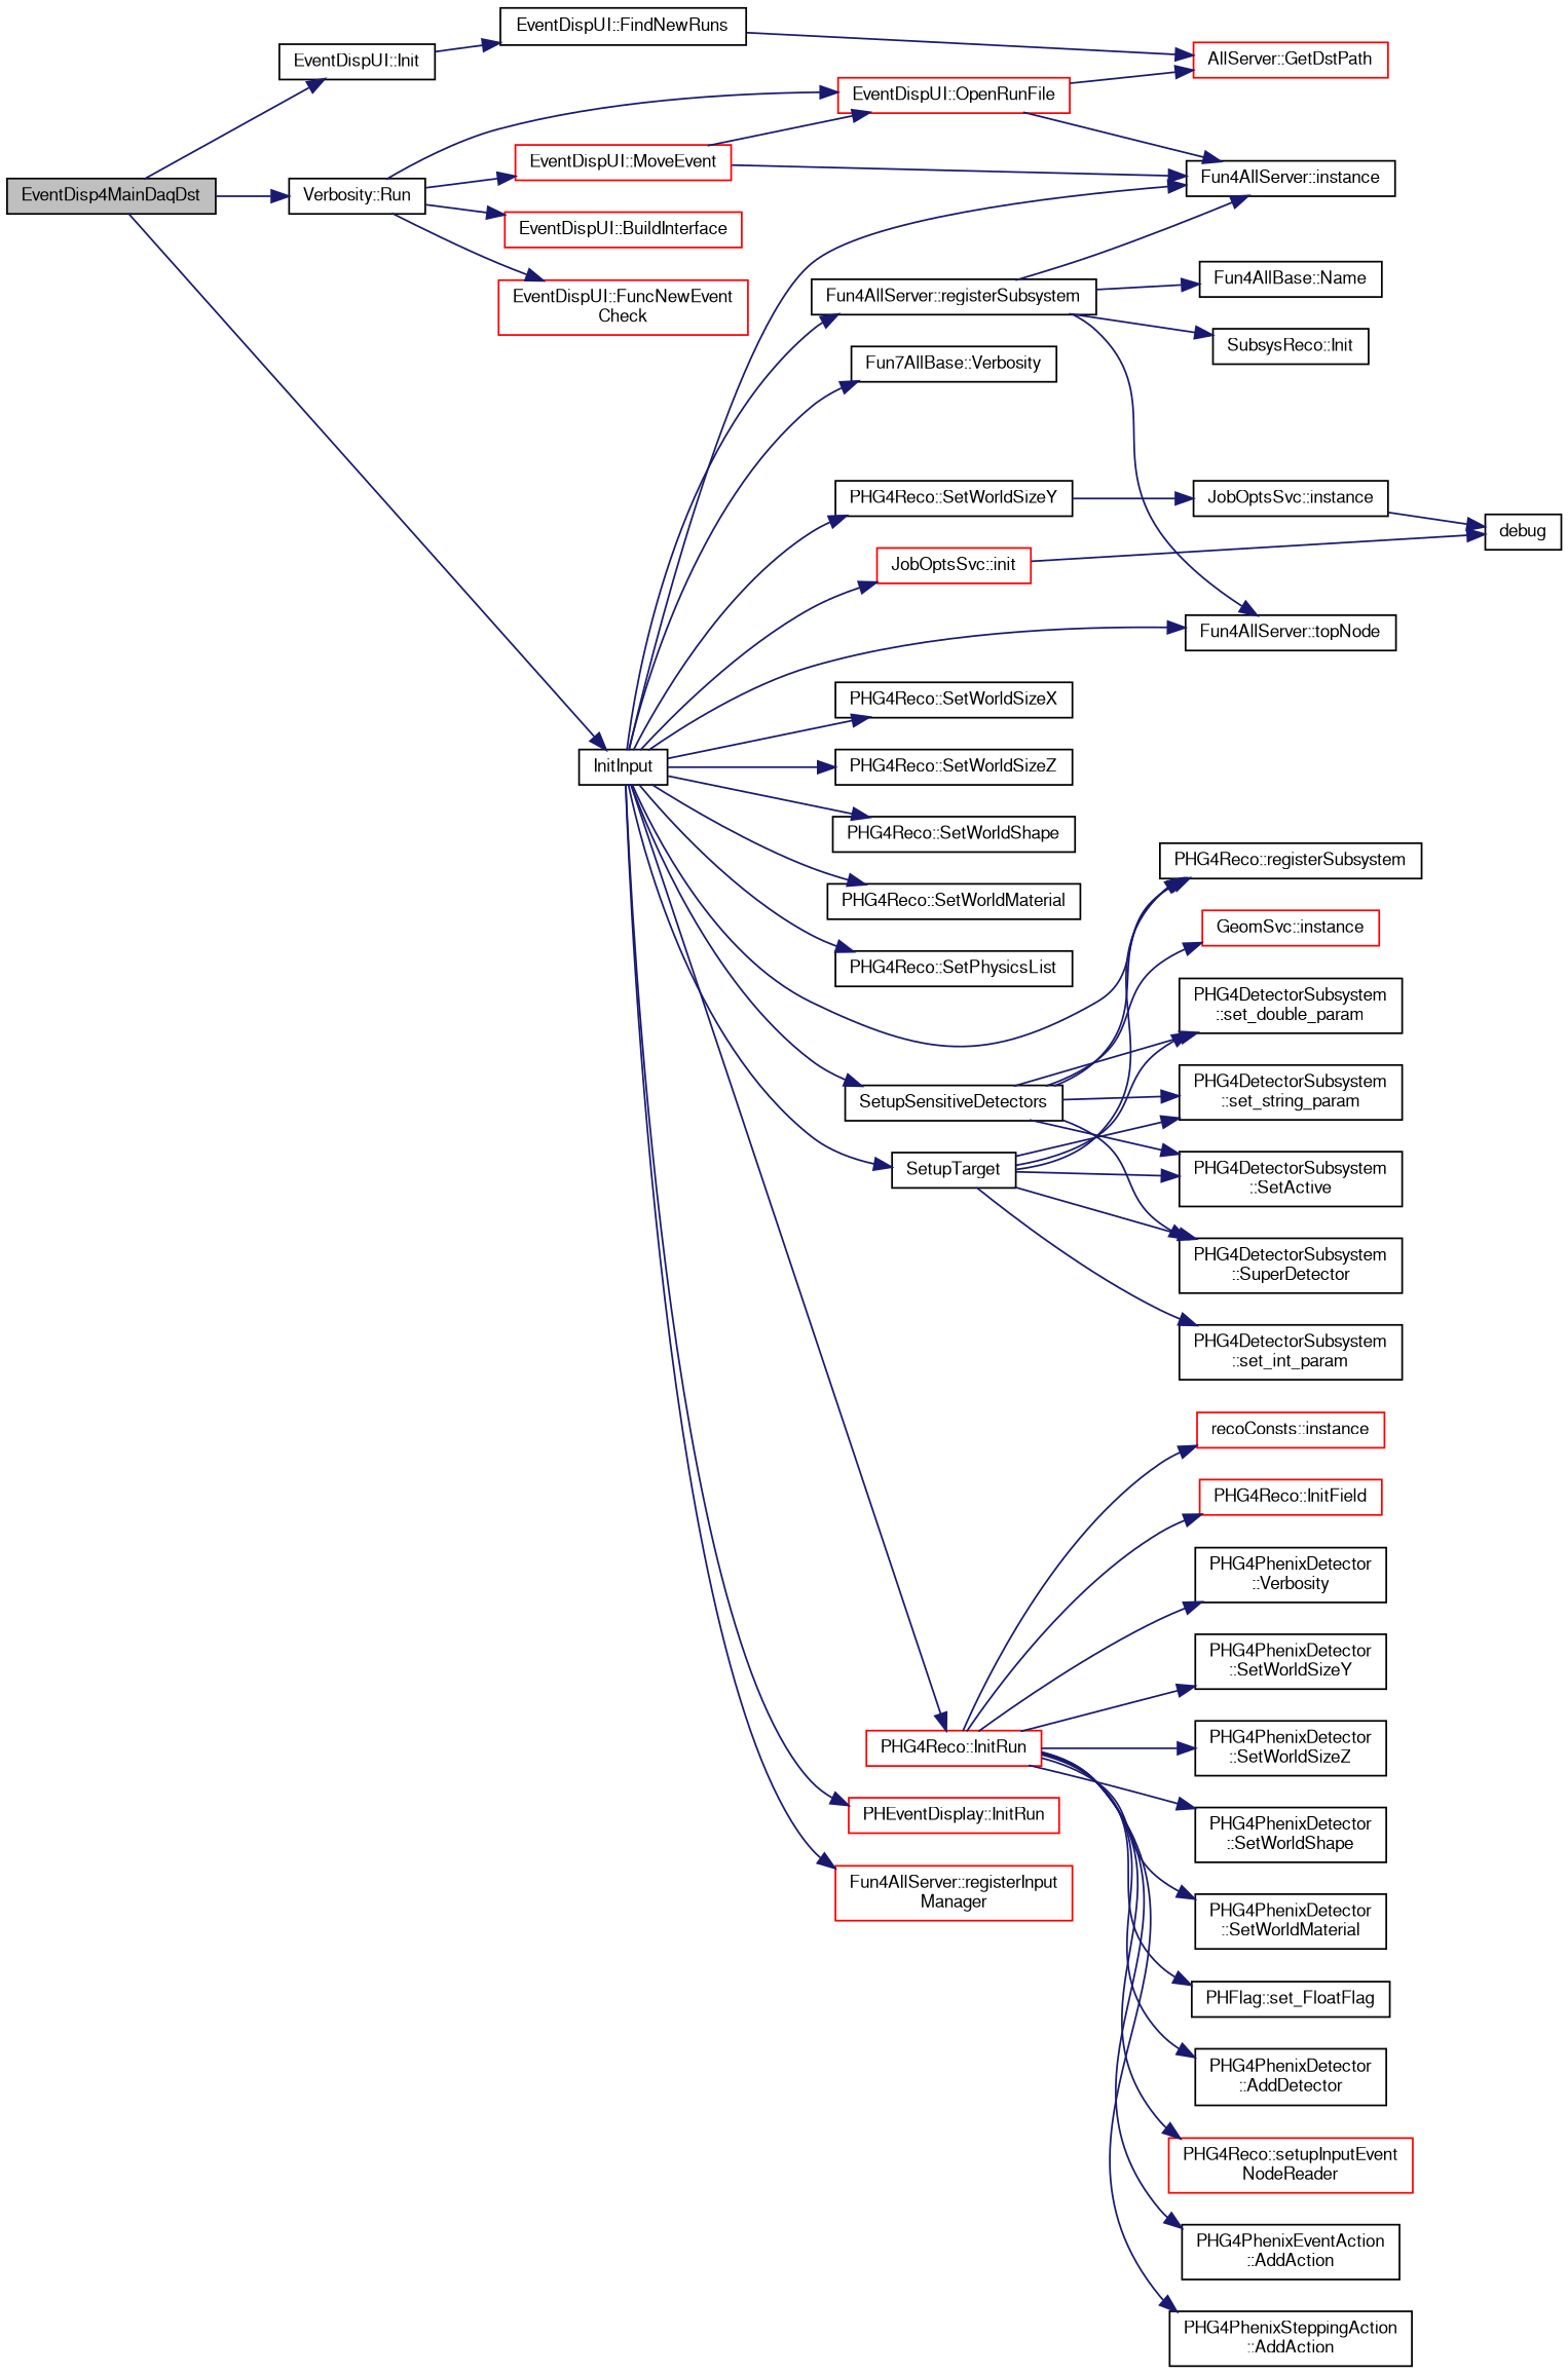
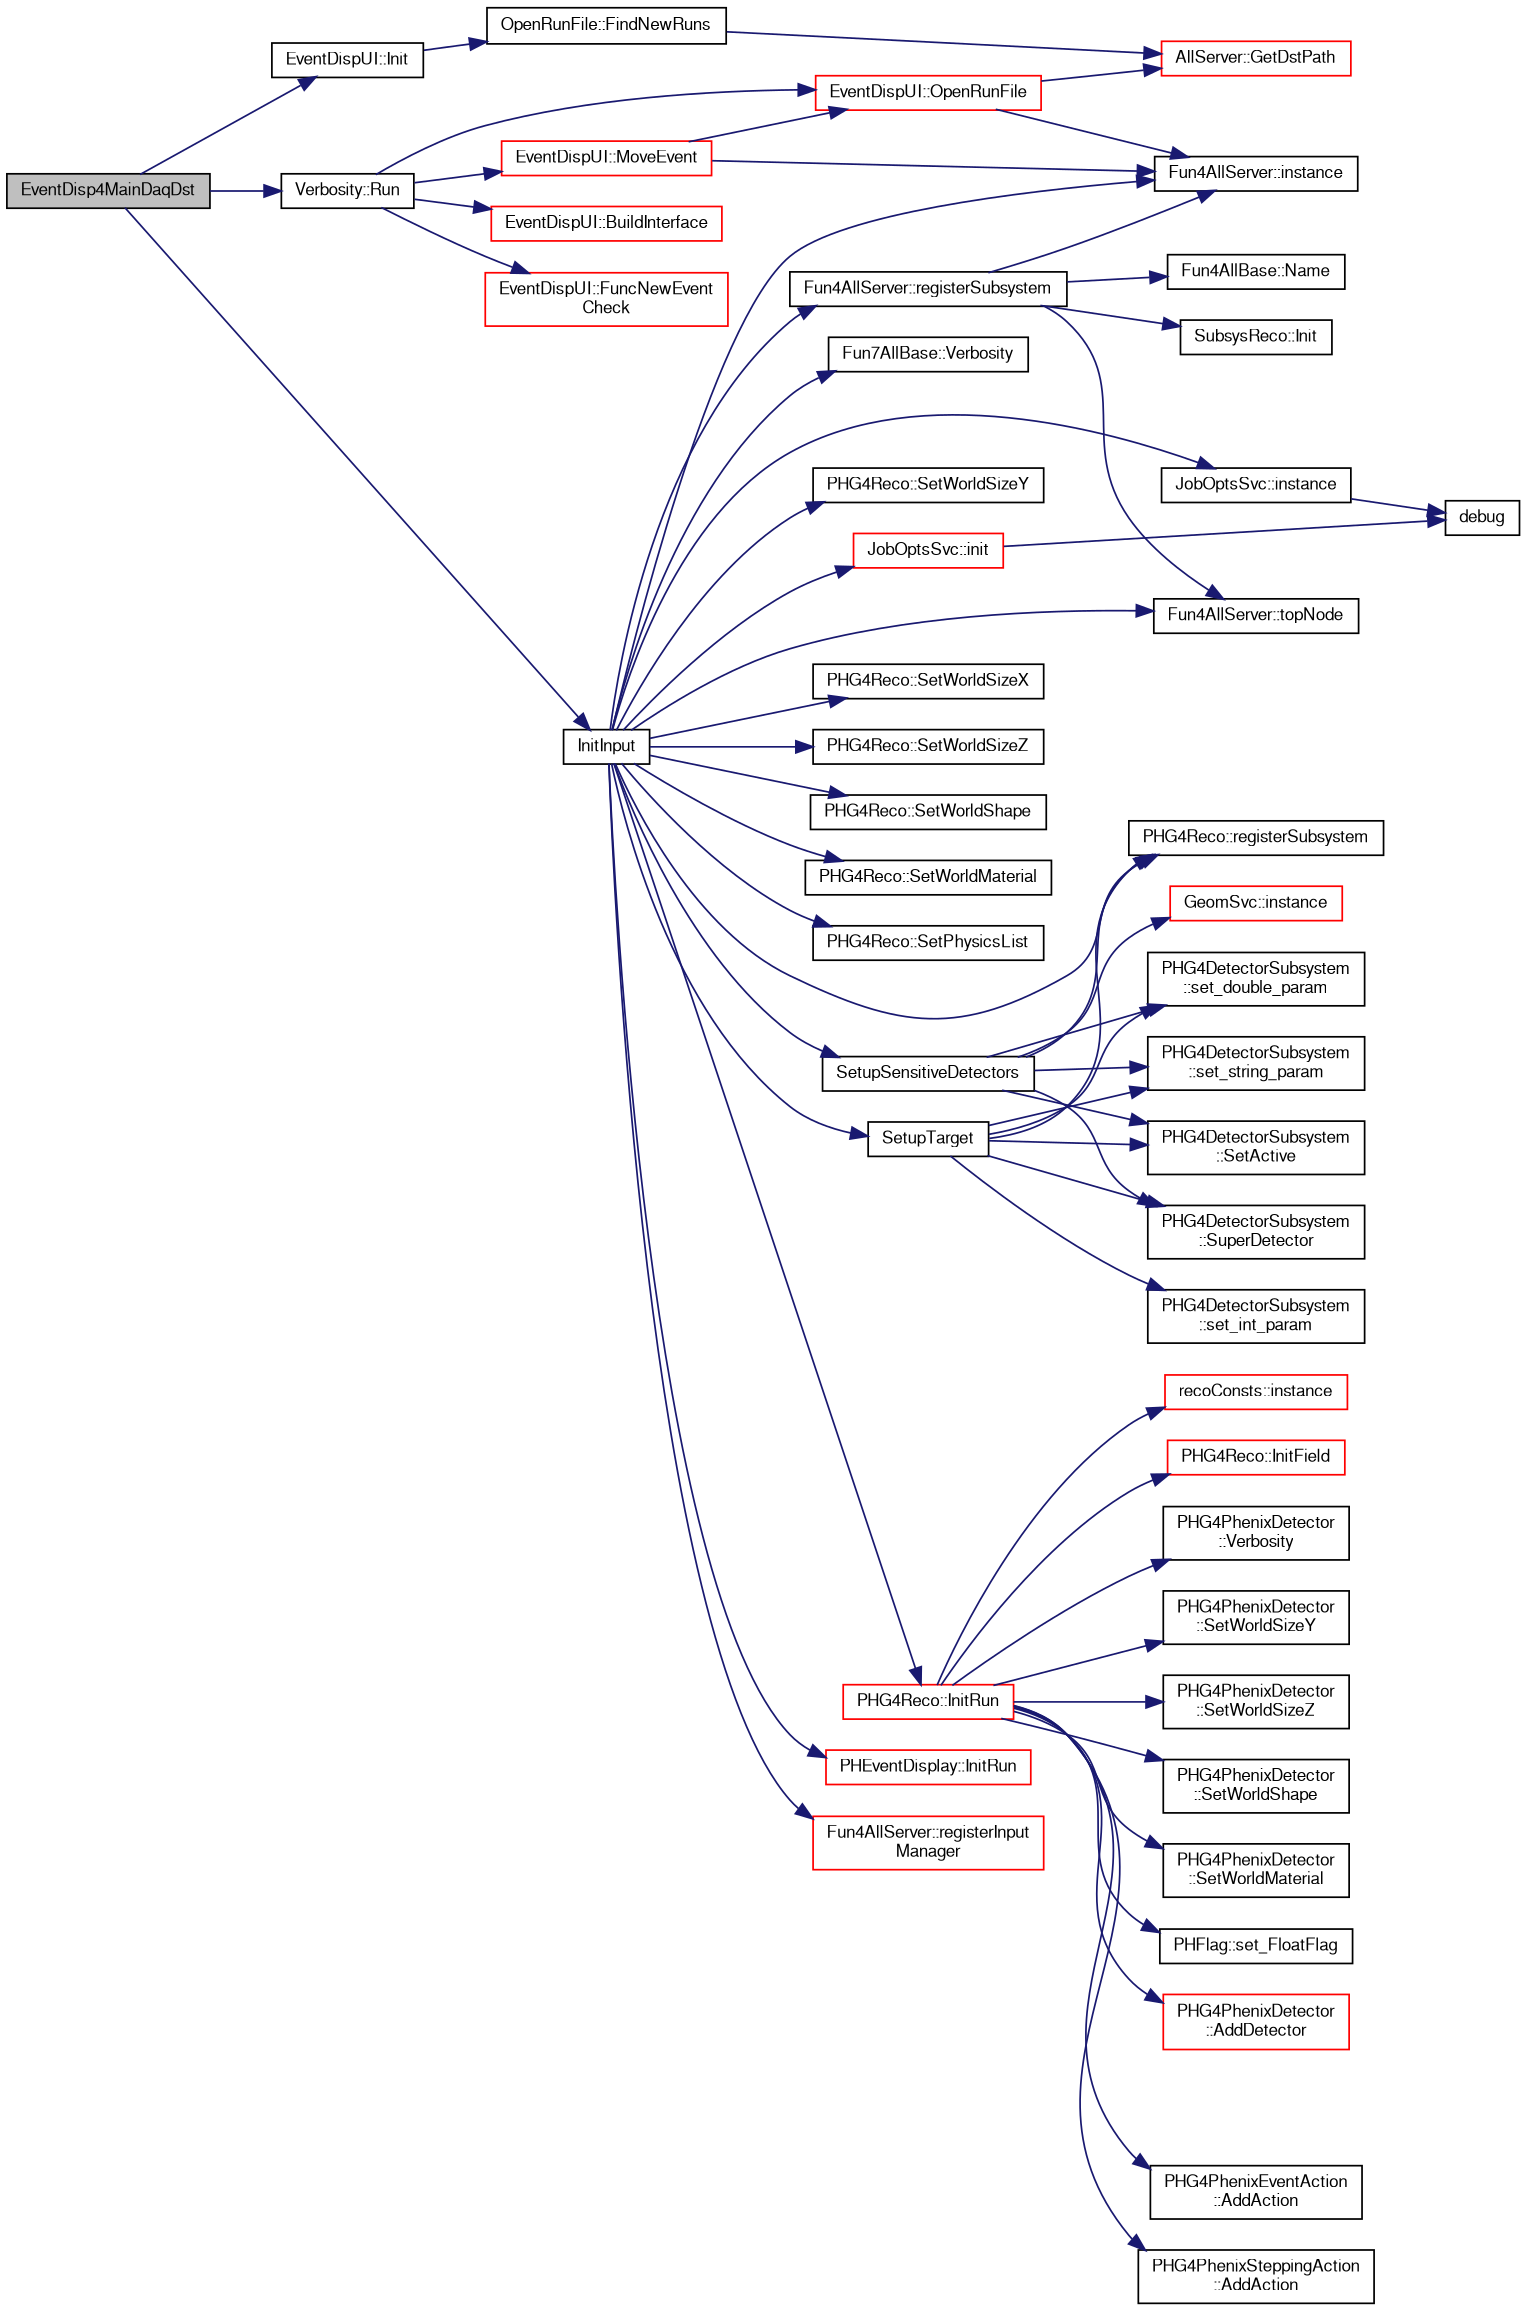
  digraph {
    rankdir=LR
    node [color=black fontname=FreeSans fontsize=10 shape=record]
    edge [color=midnightblue fontname=FreeSans fontsize=10 labelfontname=FreeSans labelfontsize=10 style=solid]
    n1 [fillcolor=grey75 fontcolor=black height=0.2 label=EventDisp4MainDaqDst style=filled width=0.4]
    n2 [height=0.2 label="EventDispUI::Init" width=0.4]
    n3 [height=0.2 label=InitInput width=0.4]
    n4 [height=0.2 label="Verbosity::Run" width=0.4]
-   n5 [height=0.2 label="EventDispUI::FindNewRuns" width=0.4]
+   n5 [height=0.2 label="OpenRunFile::FindNewRuns" width=0.4]
    n6 [height=0.2 label="Fun4AllServer::instance" width=0.4]
    n7 [height=0.2 label="Fun7AllBase::Verbosity" width=0.4]
    n8 [height=0.2 label="JobOptsSvc::instance" width=0.4]
    n9 [color=red height=0.2 label="JobOptsSvc::init" width=0.4]
    n10 [height=0.2 label="Fun4AllServer::registerSubsystem" width=0.4]
    n11 [height=0.2 label="Fun4AllServer::topNode" width=0.4]
    n12 [height=0.2 label="PHG4Reco::SetWorldSizeX" width=0.4]
    n13 [height=0.2 label="PHG4Reco::SetWorldSizeY" width=0.4]
    n14 [height=0.2 label="PHG4Reco::SetWorldSizeZ" width=0.4]
    n15 [height=0.2 label="PHG4Reco::SetWorldShape" width=0.4]
    n16 [height=0.2 label="PHG4Reco::SetWorldMaterial" width=0.4]
    n17 [height=0.2 label="PHG4Reco::SetPhysicsList" width=0.4]
    n18 [height=0.2 label="PHG4Reco::registerSubsystem" width=0.4]
    n19 [height=0.2 label=SetupTarget width=0.4]
    n20 [height=0.2 label=SetupSensitiveDetectors width=0.4]
    n21 [color=red height=0.2 label="PHG4Reco::InitRun" width=0.4]
    n22 [color=red height=0.2 label="PHEventDisplay::InitRun" width=0.4]
    n23 [color=red height=0.2 label="Fun4AllServer::registerInput\lManager" width=0.4]
    n24 [color=red height=0.2 label="EventDispUI::BuildInterface" width=0.4]
    n25 [color=red height=0.2 label="EventDispUI::OpenRunFile" width=0.4]
    n26 [color=red height=0.2 label="EventDispUI::MoveEvent" width=0.4]
    n27 [color=red height=0.2 label="EventDispUI::FuncNewEvent\lCheck" width=0.4]
    n28 [color=red height=0.2 label="AllServer::GetDstPath" width=0.4]
    n29 [height=0.2 label=debug width=0.4]
    n30 [height=0.2 label="Fun4AllBase::Name" width=0.4]
    n31 [height=0.2 label="SubsysReco::Init" width=0.4]
    n32 [height=0.2 label="PHG4DetectorSubsystem\l::set_double_param" width=0.4]
    n33 [height=0.2 label="PHG4DetectorSubsystem\l::set_int_param" width=0.4]
    n34 [height=0.2 label="PHG4DetectorSubsystem\l::set_string_param" width=0.4]
    n35 [height=0.2 label="PHG4DetectorSubsystem\l::SetActive" width=0.4]
    n36 [height=0.2 label="PHG4DetectorSubsystem\l::SuperDetector" width=0.4]
    n37 [color=red height=0.2 label="GeomSvc::instance" width=0.4]
    n38 [color=red height=0.2 label="recoConsts::instance" width=0.4]
    n39 [color=red height=0.2 label="PHG4Reco::InitField" width=0.4]
    n40 [height=0.2 label="PHG4PhenixDetector\l::Verbosity" width=0.4]
    n41 [height=0.2 label="PHG4PhenixDetector\l::SetWorldSizeY" width=0.4]
    n42 [height=0.2 label="PHG4PhenixDetector\l::SetWorldSizeZ" width=0.4]
    n43 [height=0.2 label="PHG4PhenixDetector\l::SetWorldShape" width=0.4]
    n44 [height=0.2 label="PHG4PhenixDetector\l::SetWorldMaterial" width=0.4]
    n45 [height=0.2 label="PHFlag::set_FloatFlag" width=0.4]
-   n46 [height=0.2 label="PHG4PhenixDetector\l::AddDetector" width=0.4]
-   n47 [color=red height=0.2 label="PHG4Reco::setupInputEvent\lNodeReader" width=0.4]
+   n46 [color=red height=0.2 label="PHG4PhenixDetector\l::AddDetector" width=0.4]
    n48 [height=0.2 label="PHG4PhenixEventAction\l::AddAction" width=0.4]
    n49 [height=0.2 label="PHG4PhenixSteppingAction\l::AddAction" width=0.4]
    n1 -> n2
    n1 -> n3
    n1 -> n4
    n2 -> n5
    n3 -> n6
    n3 -> n7
-   n13 -> n8
+   n3 -> n8
    n3 -> n9
    n3 -> n10
    n3 -> n11
    n3 -> n12
    n3 -> n13
    n3 -> n14
    n3 -> n15
    n3 -> n16
    n3 -> n17
    n3 -> n18
    n3 -> n19
    n3 -> n20
    n3 -> n21
    n3 -> n22
    n3 -> n23
    n4 -> n24
    n4 -> n25
    n4 -> n26
    n4 -> n27
    n5 -> n28
    n8 -> n29
    n9 -> n29
    n10 -> n6
    n10 -> n11
    n10 -> n30
    n10 -> n31
    n19 -> n18
    n19 -> n32
    n19 -> n33
    n19 -> n34
    n19 -> n35
    n19 -> n36
    n20 -> n18
    n20 -> n32
    n20 -> n34
    n20 -> n35
    n20 -> n36
    n20 -> n37
    n21 -> n38
    n21 -> n39
    n21 -> n40
    n21 -> n41
    n21 -> n42
    n21 -> n43
    n21 -> n44
    n21 -> n45
    n21 -> n46
-   n21 -> n47
    n21 -> n48
    n21 -> n49
    n25 -> n6
    n25 -> n28
    n26 -> n6
    n26 -> n25
  }
